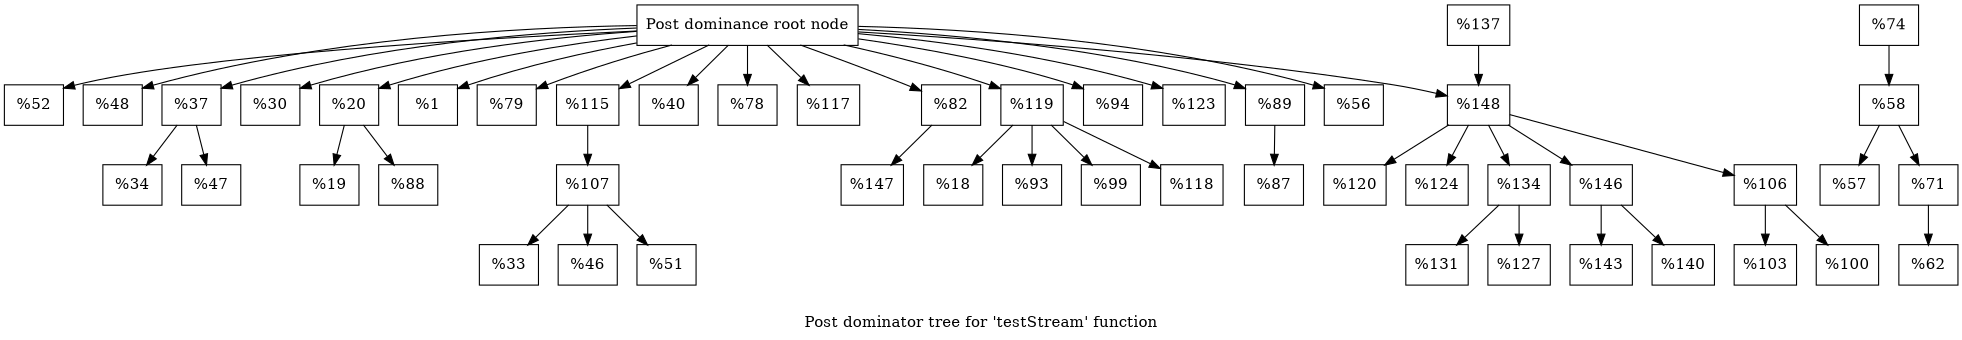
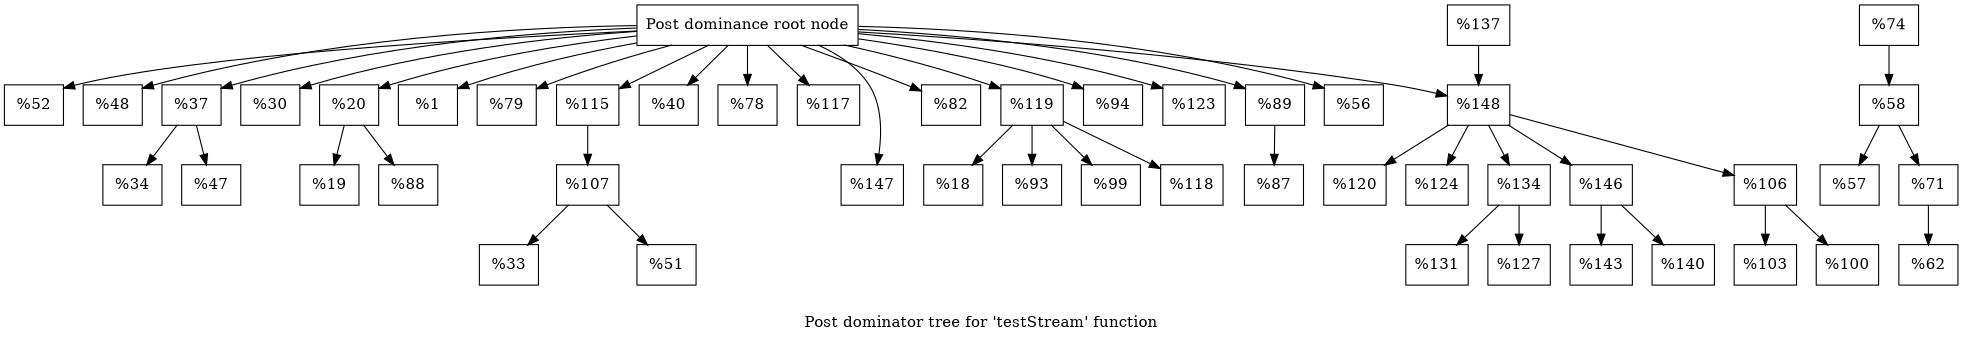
  digraph {
    label="Post dominator tree for 'testStream' function"
    node [shape=record]
    n1 [label="{Post dominance root node}"]
    n2 [label="{%56}"]
    n3 [label="{%52}"]
    n4 [label="{%48}"]
    n5 [label="{%37}"]
    n6 [label="{%30}"]
    n7 [label="{%20}"]
    n8 [label="{%1}"]
    n9 [label="{%79}"]
    n10 [label="{%82}"]
    n11 [label="{%40}"]
    n12 [label="{%78}"]
    n13 [label="{%117}"]
    n14 [label="{%115}"]
    n15 [label="{%119}"]
    n16 [label="{%89}"]
    n17 [label="{%94}"]
    n18 [label="{%123}"]
    n19 [label="{%147}"]
    n20 [label="{%148}"]
    n21 [label="{%34}"]
    n22 [label="{%47}"]
    n23 [label="{%19}"]
    n24 [label="{%88}"]
    n25 [label="{%74}"]
    n26 [label="{%58}"]
    n27 [label="{%107}"]
    n28 [label="{%18}"]
    n29 [label="{%93}"]
    n30 [label="{%99}"]
    n31 [label="{%118}"]
    n32 [label="{%87}"]
    n33 [label="{%106}"]
    n34 [label="{%120}"]
    n35 [label="{%124}"]
    n36 [label="{%134}"]
    n37 [label="{%146}"]
    n38 [label="{%57}"]
    n39 [label="{%71}"]
    n40 [label="{%33}"]
-   n41 [label="{%46}"]
    n42 [label="{%51}"]
    n43 [label="{%100}"]
    n44 [label="{%103}"]
    n45 [label="{%137}"]
    n46 [label="{%127}"]
    n47 [label="{%131}"]
    n48 [label="{%140}"]
    n49 [label="{%143}"]
    n50 [label="{%62}"]
    n1 -> n2
    n1 -> n3
    n1 -> n4
    n1 -> n5
    n1 -> n6
    n1 -> n7
    n1 -> n8
    n1 -> n9
    n1 -> n10
    n1 -> n11
    n1 -> n12
    n1 -> n13
    n1 -> n14
    n1 -> n15
    n1 -> n16
    n1 -> n17
    n1 -> n18
-   n10 -> n19
+   n1 -> n19
    n1 -> n20
    n5 -> n21
    n5 -> n22
    n7 -> n23
    n7 -> n24
    n14 -> n27
    n15 -> n28
    n15 -> n29
    n15 -> n30
    n15 -> n31
    n16 -> n32
    n20 -> n33
    n20 -> n34
    n20 -> n35
    n20 -> n36
    n20 -> n37
    n25 -> n26
    n26 -> n38
    n26 -> n39
    n27 -> n40
-   n27 -> n41
    n27 -> n42
    n33 -> n43
    n33 -> n44
    n36 -> n46
    n36 -> n47
    n37 -> n48
    n37 -> n49
    n39 -> n50
    n45 -> n20
  }
